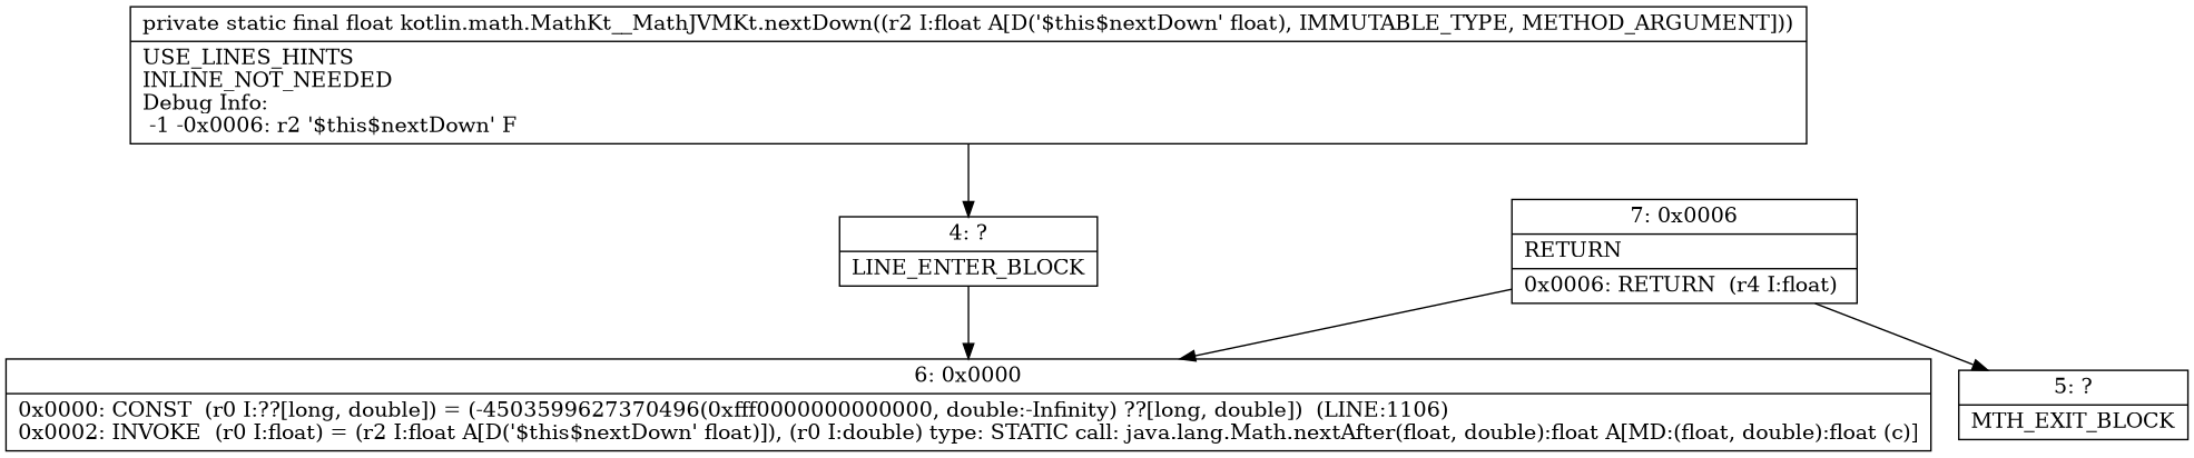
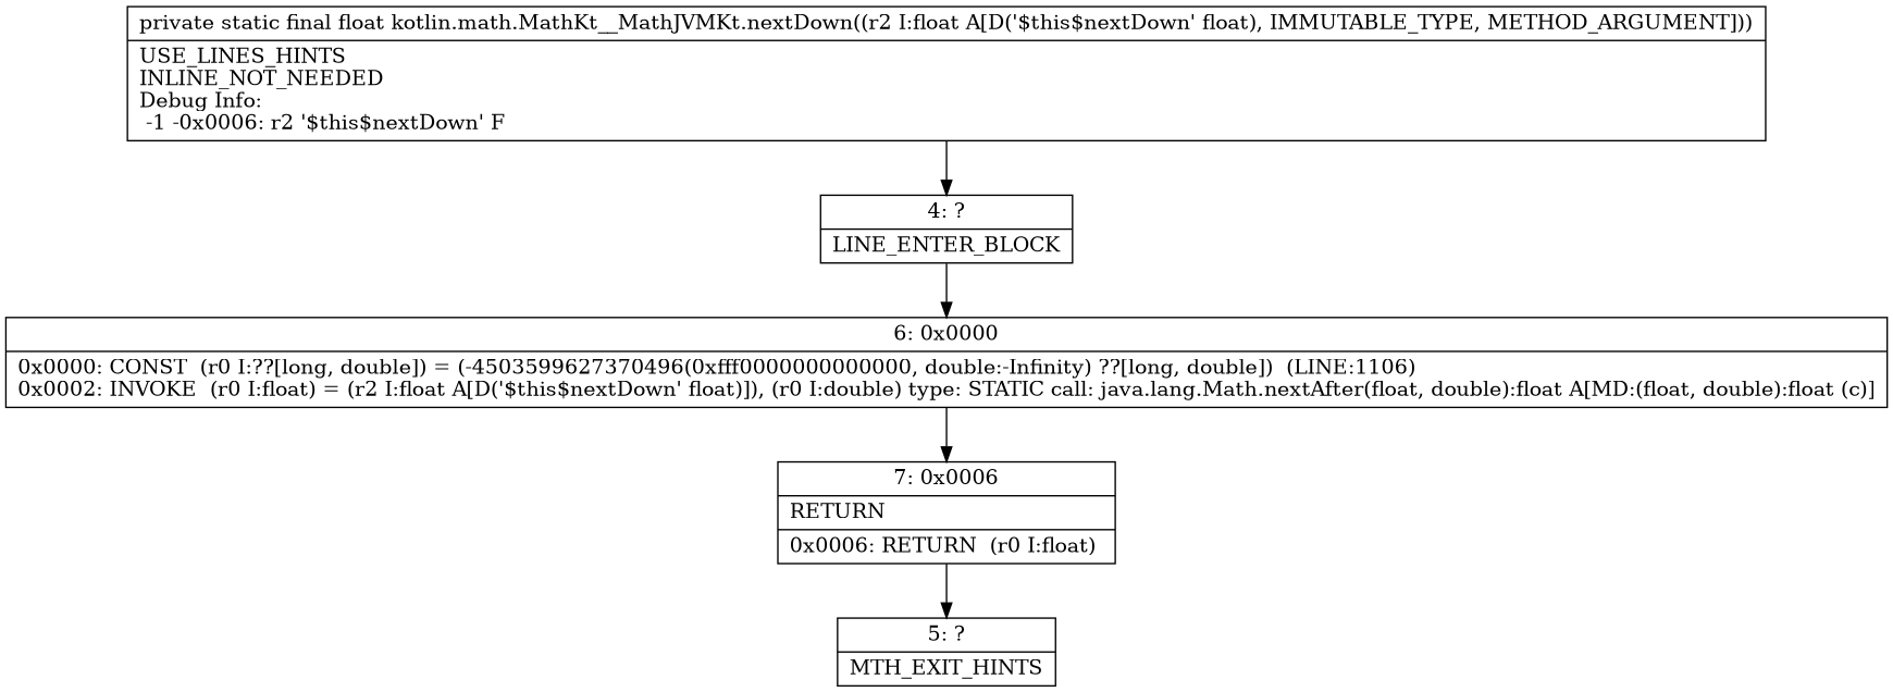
  digraph {
    node [shape=record]
    n1 [label="{4\:\ ?|LINE_ENTER_BLOCK\l}"]
    n2 [label="{6\:\ 0x0000|0x0000: CONST  (r0 I:??[long, double]) = (\-4503599627370496(0xfff0000000000000, double:\-Infinity) ??[long, double])  (LINE:1106)\l0x0002: INVOKE  (r0 I:float) = (r2 I:float A[D('$this$nextDown' float)]), (r0 I:double) type: STATIC call: java.lang.Math.nextAfter(float, double):float A[MD:(float, double):float (c)]\l}"]
-   n3 [label="{7\:\ 0x0006|RETURN\l|0x0006: RETURN  (r4 I:float) \l}"]
-   n4 [label="{5\:\ ?|MTH_EXIT_BLOCK\l}"]
+   n3 [label="{7\:\ 0x0006|RETURN\l|0x0006: RETURN  (r0 I:float) \l}"]
+   n4 [label="{5\:\ ?|MTH_EXIT_HINTS\l}"]
    n5 [label="{private static final float kotlin.math.MathKt__MathJVMKt.nextDown((r2 I:float A[D('$this$nextDown' float), IMMUTABLE_TYPE, METHOD_ARGUMENT]))  | USE_LINES_HINTS\lINLINE_NOT_NEEDED\lDebug Info:\l  \-1 \-0x0006: r2 '$this$nextDown' F\l}"]
    n1 -> n2
-   n3 -> n2
+   n2 -> n3
    n3 -> n4
    n5 -> n1
  }
